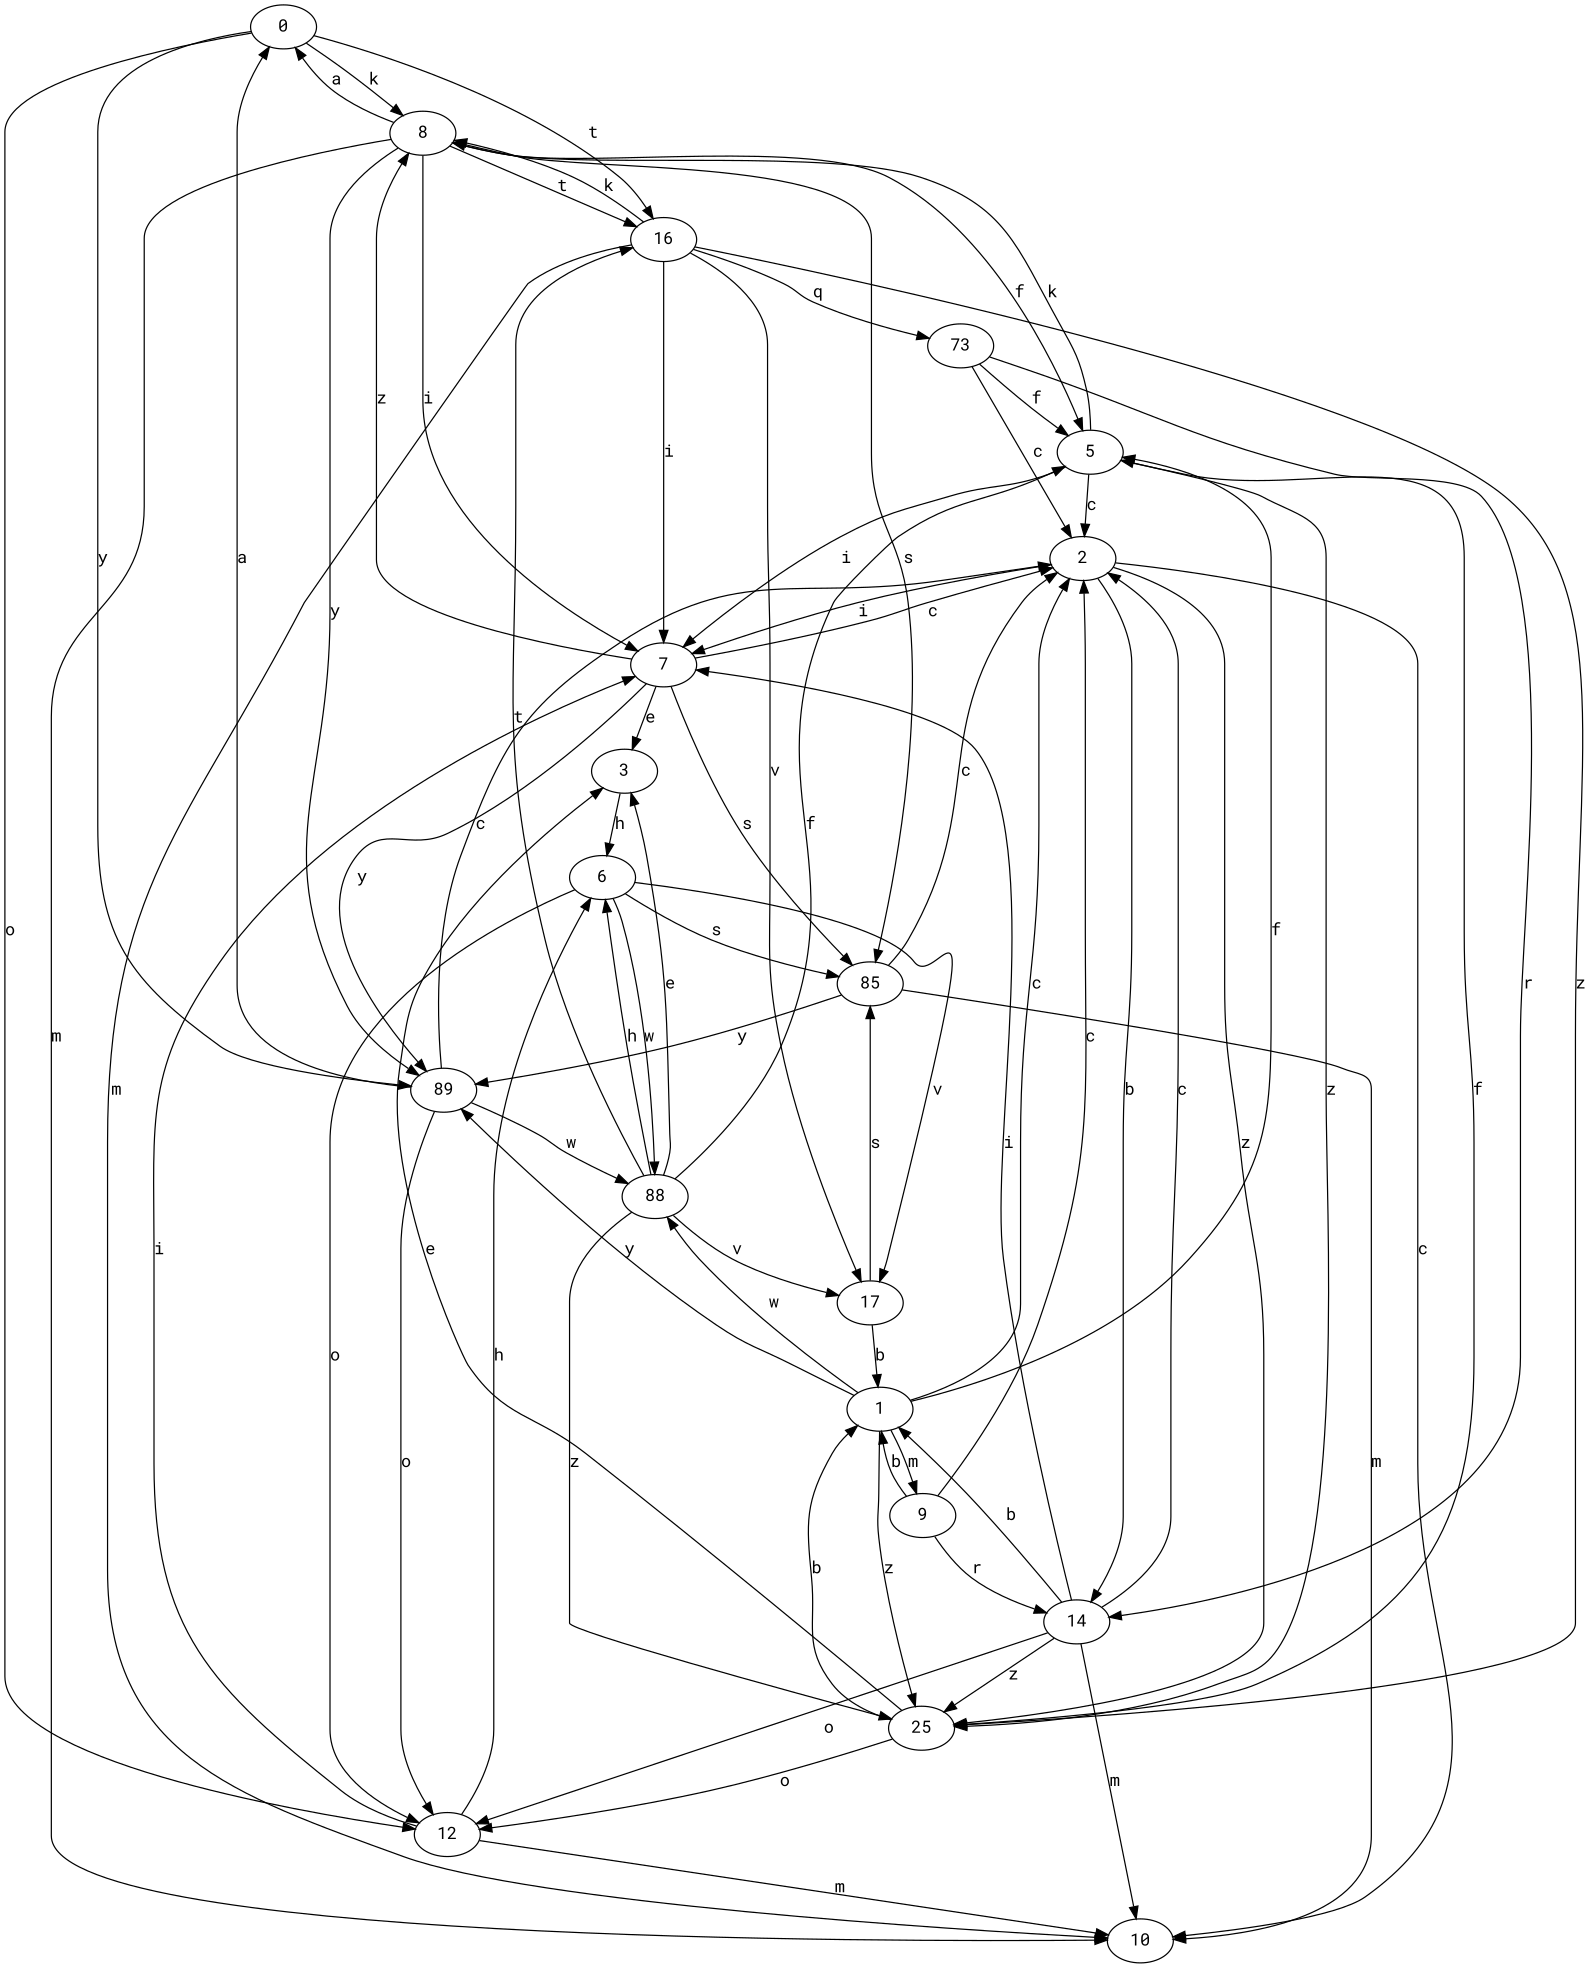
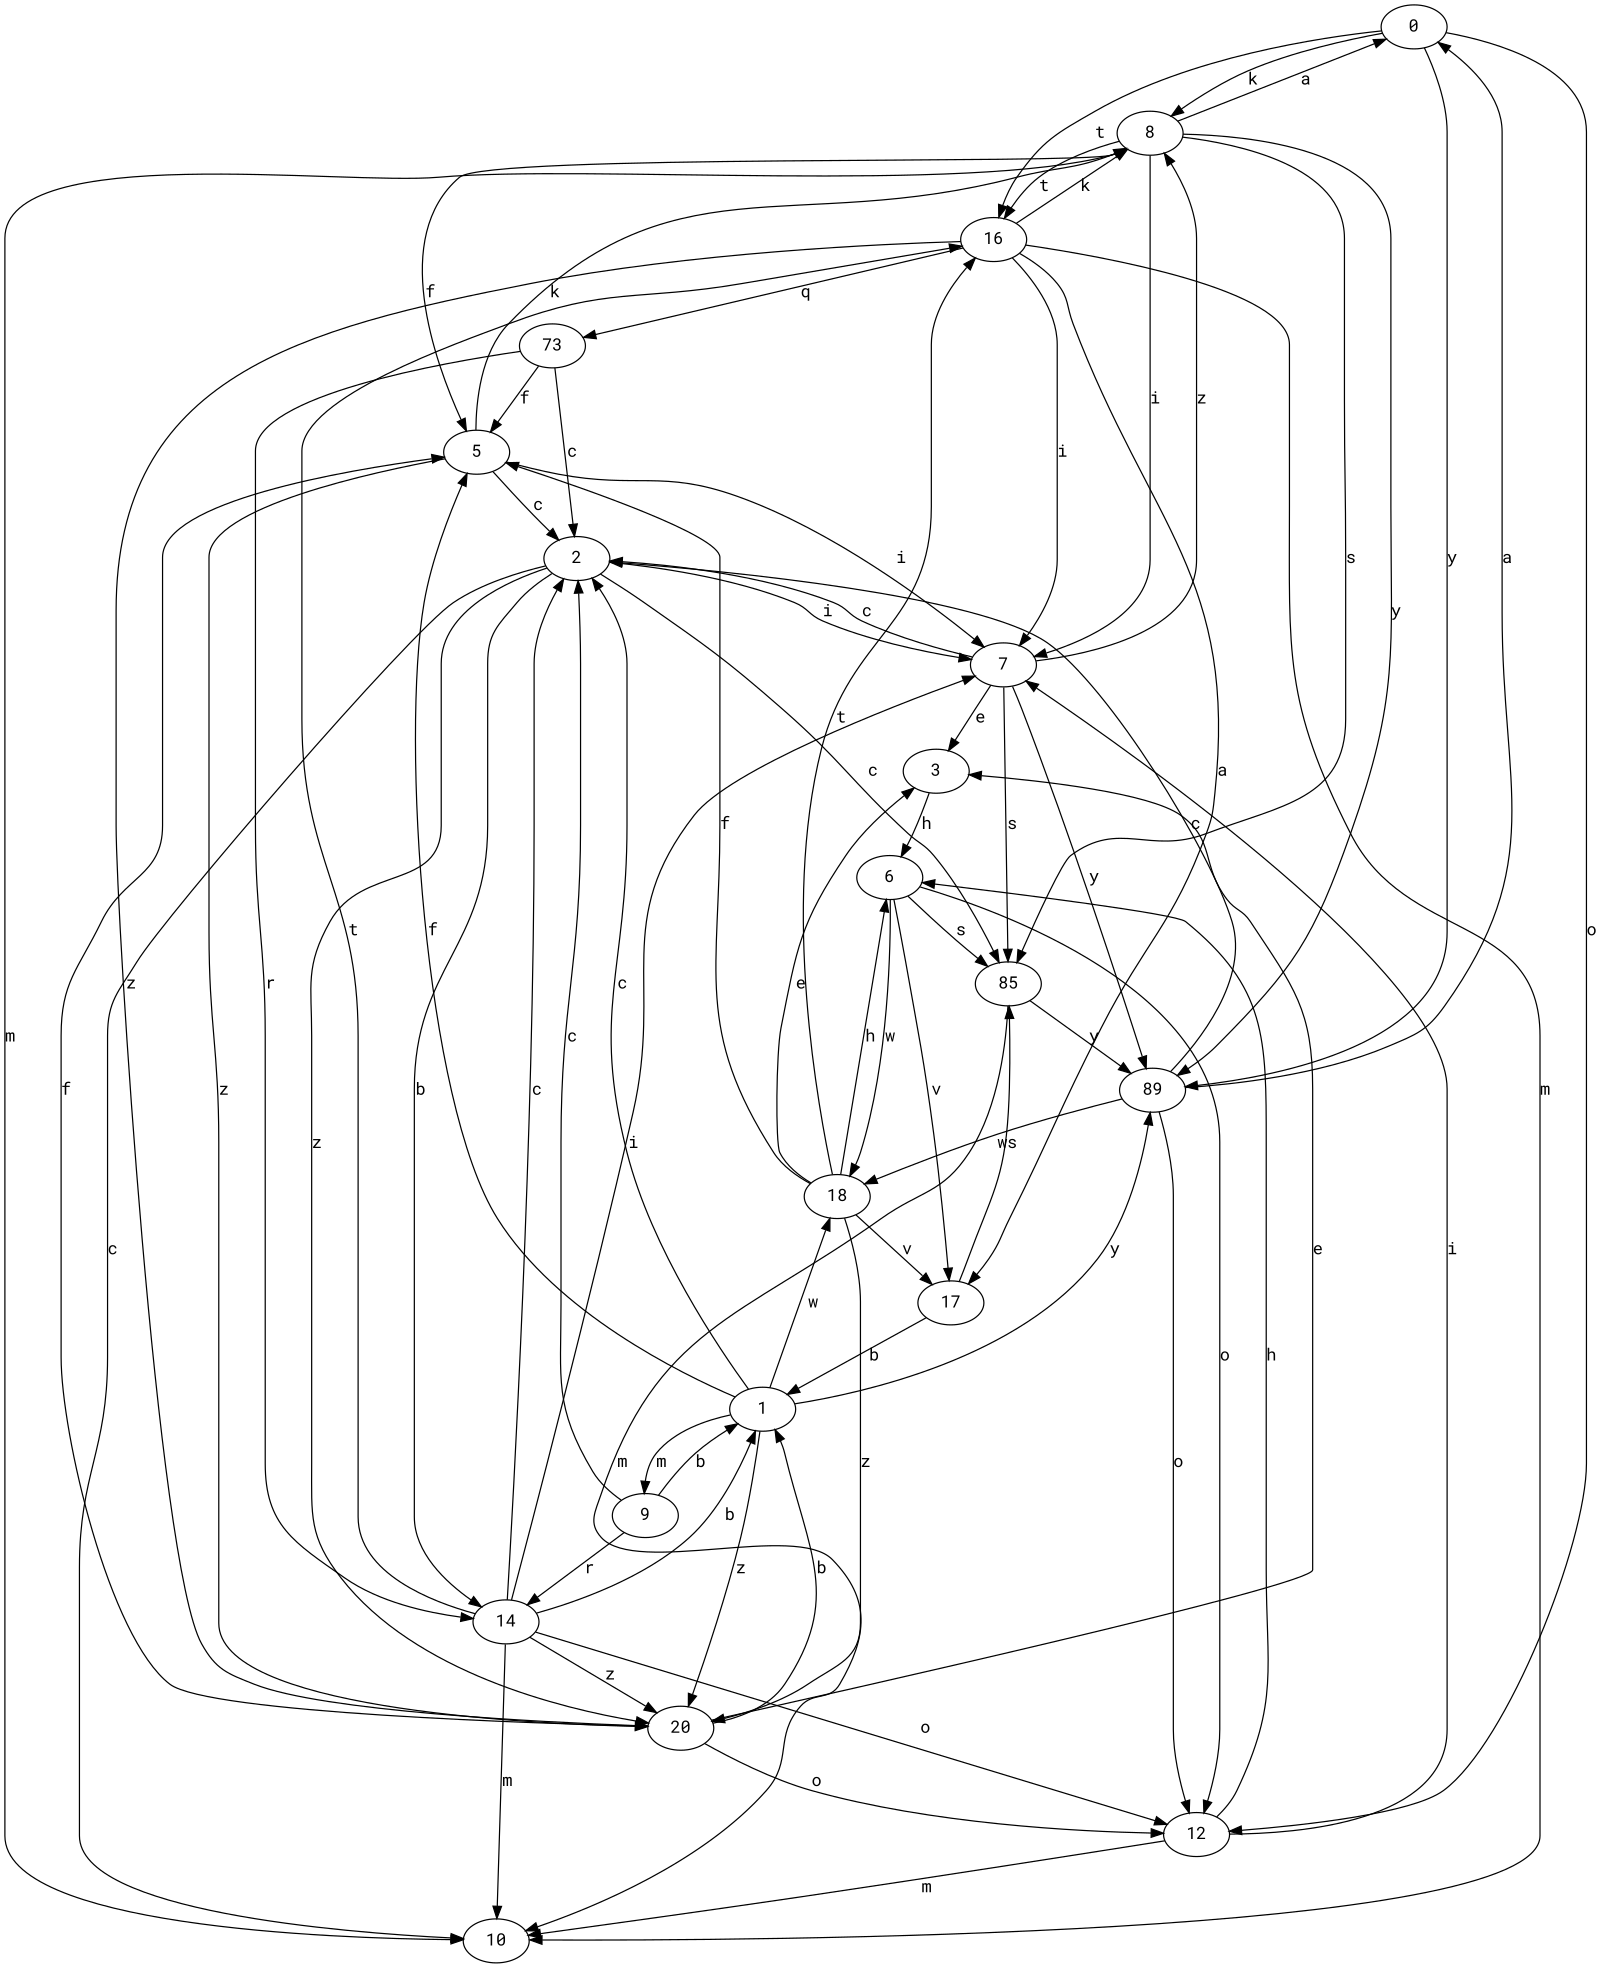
  strict digraph {
    fontname="Roboto Mono"
    node [fontname="Roboto Mono"]
    edge [fontname="Roboto Mono"]
    0
    8
    12
    16
    n5 [label=89]
    5
    7
    n8 [label=85]
    10
    6
-   25
+   25 [label=20]
    17
    n13 [label=73]
    2
-   18 [label=88]
+   18
    1
    9
    14
    3
    0 -> 8 [label=k]
    0 -> 12 [label=o]
    0 -> 16 [label=t]
    0 -> n5 [label=y]
    8 -> 0 [label=a]
    8 -> 16 [label=t]
    8 -> n5 [label=y]
    8 -> 5 [label=f]
    8 -> 7 [label=i]
    8 -> n8 [label=s]
    8 -> 10 [label=m]
    12 -> 7 [label=i]
    12 -> 10 [label=m]
    12 -> 6 [label=h]
    16 -> 8 [label=k]
    16 -> 7 [label=i]
    16 -> 10 [label=m]
    16 -> 25 [label=z]
-   16 -> 17 [label=v]
+   16 -> 17 [label=a]
    16 -> n13 [label=q]
    n5 -> 0 [label=a]
    n5 -> 12 [label=o]
    n5 -> 2 [label=c]
    n5 -> 18 [label=w]
    5 -> 8 [label=k]
    5 -> 7 [label=i]
    5 -> 25 [label=z]
    5 -> 2 [label=c]
    7 -> 8 [label=z]
    7 -> n5 [label=y]
    7 -> n8 [label=s]
    7 -> 2 [label=c]
    7 -> 3 [label=e]
    n8 -> n5 [label=y]
    n8 -> 10 [label=m]
-   n8 -> 2 [label=c]
+   2 -> n8 [label=c]
    6 -> 12 [label=o]
    6 -> n8 [label=s]
    6 -> 17 [label=v]
    6 -> 18 [label=w]
    25 -> 12 [label=o]
    25 -> 5 [label=f]
    25 -> 1 [label=b]
    25 -> 3 [label=e]
    17 -> n8 [label=s]
    17 -> 1 [label=b]
    n13 -> 5 [label=f]
    n13 -> 2 [label=c]
    n13 -> 14 [label=r]
    2 -> 7 [label=i]
    2 -> 10 [label=c]
    2 -> 25 [label=z]
    2 -> 14 [label=b]
    18 -> 16 [label=t]
    18 -> 5 [label=f]
    18 -> 6 [label=h]
    18 -> 25 [label=z]
    18 -> 17 [label=v]
    18 -> 3 [label=e]
    1 -> n5 [label=y]
    1 -> 5 [label=f]
    1 -> 25 [label=z]
    1 -> 2 [label=c]
    1 -> 18 [label=w]
    1 -> 9 [label=m]
    9 -> 2 [label=c]
    9 -> 1 [label=b]
    9 -> 14 [label=r]
    14 -> 12 [label=o]
+   14 -> 16 [label=t]
    14 -> 7 [label=i]
    14 -> 10 [label=m]
    14 -> 25 [label=z]
    14 -> 2 [label=c]
    14 -> 1 [label=b]
    3 -> 6 [label=h]
  }
